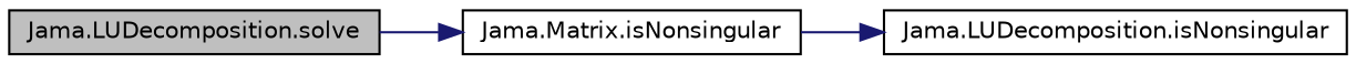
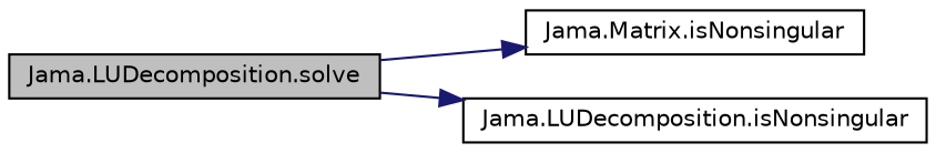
  digraph {
    rankdir=LR
    node [color=black fillcolor=white fontname=Helvetica fontsize=10 shape=record style=filled]
    edge [color=midnightblue fontname=Helvetica fontsize=10 labelfontname=Helvetica labelfontsize=10 style=solid]
    n1 [fillcolor=grey75 fontcolor=black height=0.2 label="Jama.LUDecomposition.solve" width=0.4]
    n2 [height=0.2 label="Jama.Matrix.isNonsingular" width=0.4]
    n3 [height=0.2 label="Jama.LUDecomposition.isNonsingular" width=0.4]
    n1 -> n2
-   n2 -> n3
+   n1 -> n3
  }
